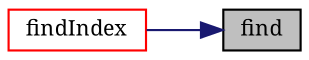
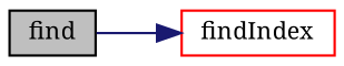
  digraph {
    rankdir=LR
    fontname="Noto Serif"
    node [fontname="Noto Serif" fontsize=10 shape=record]
    n1 [color=black fillcolor=grey75 fontcolor=black height=0.2 label=find style=filled width=0.4]
    n2 [color=red height=0.2 label=findIndex width=0.4]
-   n2 -> n1 [color=midnightblue fontname="Noto Serif" fontsize=10 labelfontname=FreeSans labelfontsize=10 style=solid]
+   n1 -> n2 [color=midnightblue fontname="Noto Serif" fontsize=10 labelfontname=FreeSans labelfontsize=10 style=solid]
  }
